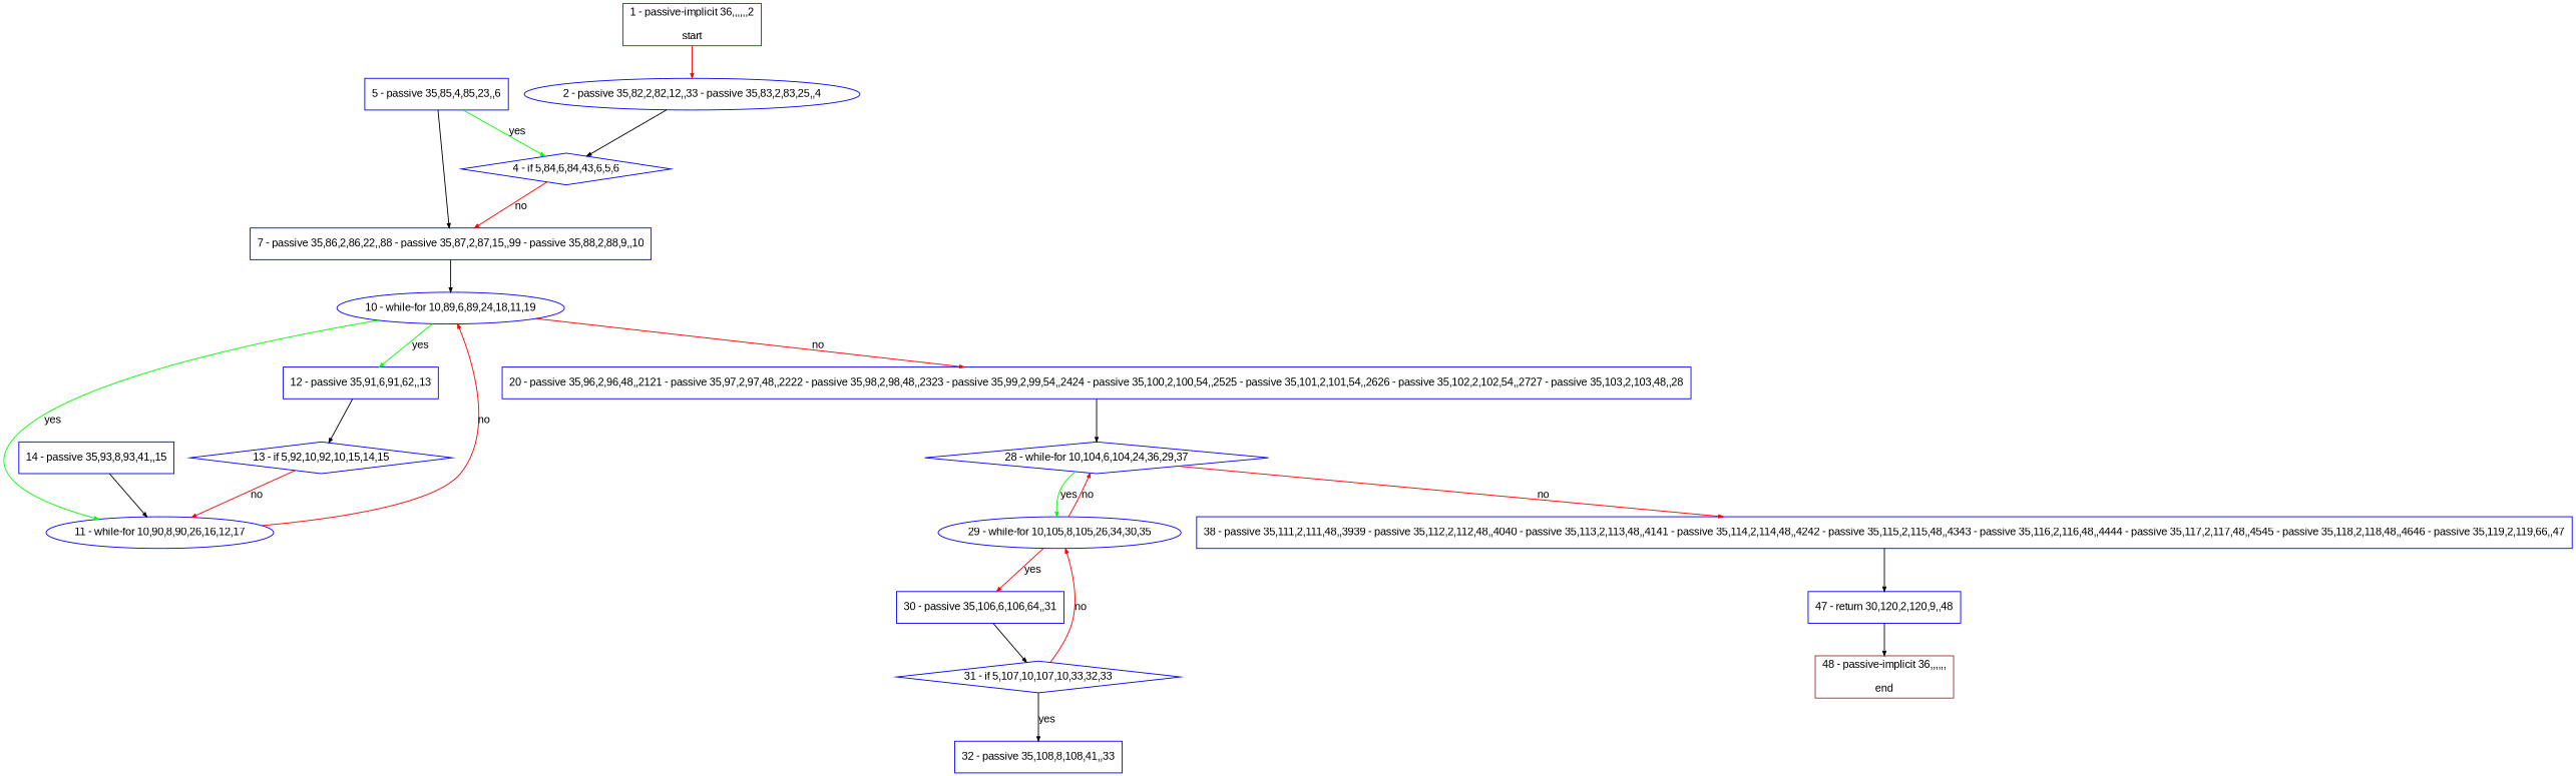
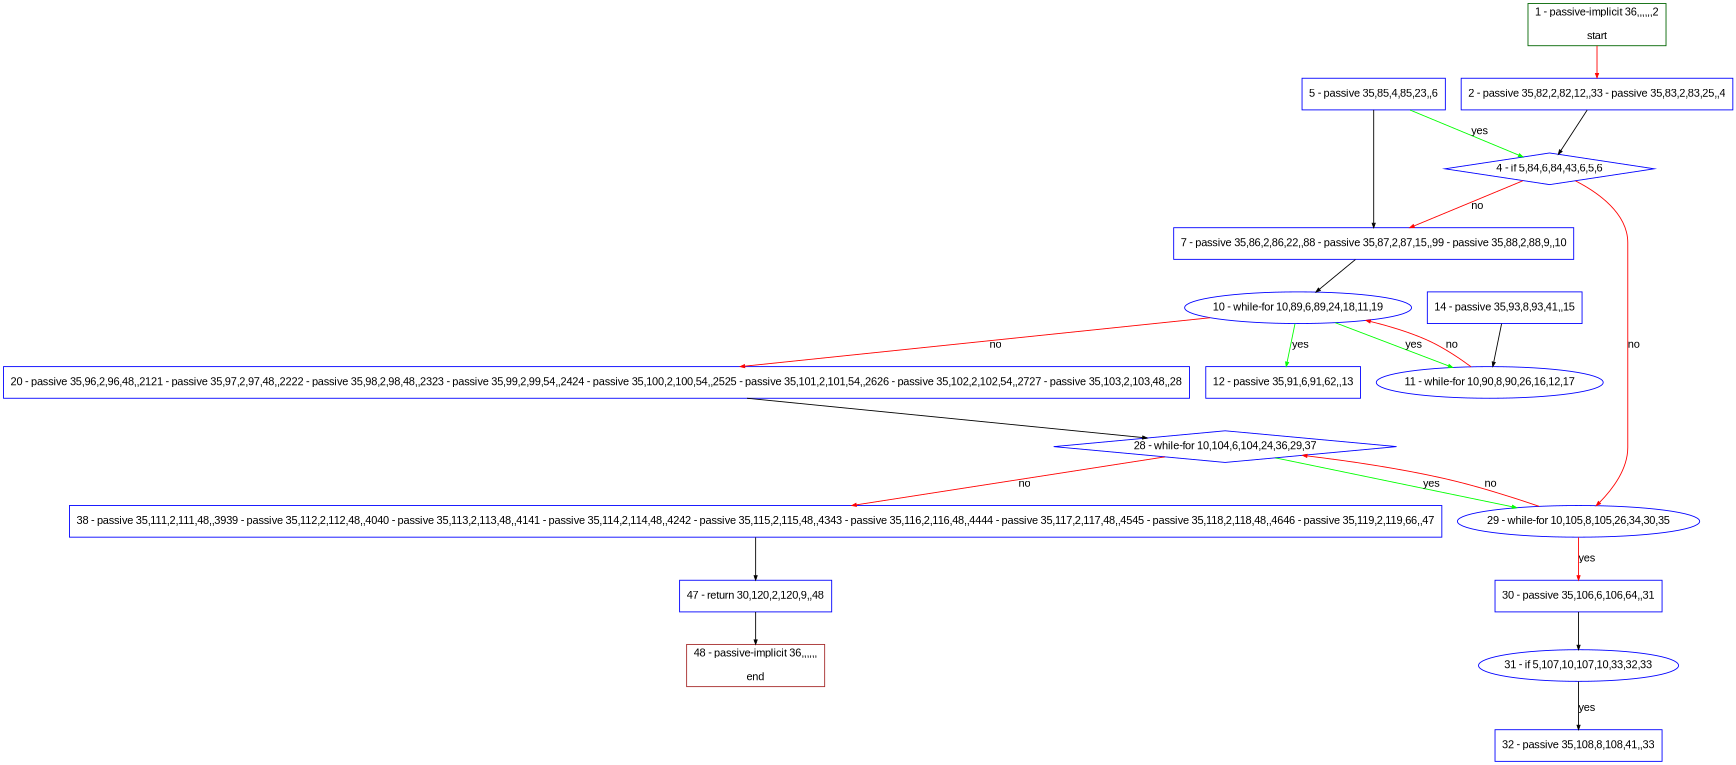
  digraph {
    bgcolor=white
    compound=true
    fillcolor="#FFFFCC"
    fontname=Arial
    fontsize=12
    pack=true
    packmode=clust
    style="rounded,filled"
    node [color="#0000ff" compound=true fillcolor="#ffffff" fixedsize=false fontname=Arial fontsize=12 node_initialized=no shape=box style=filled]
    edge [arrowhead=normal arrowsize=0.5 arrowtail=none color="#000000" compound=true dir=forward fontcolor=black fontname=Arial fontsize=12]
-   n1 [label="2 - passive 35,82,2,82,12,,33 - passive 35,83,2,83,25,,4" shape=ellipse]
+   n1 [label="2 - passive 35,82,2,82,12,,33 - passive 35,83,2,83,25,,4"]
    n2 [label="4 - if 5,84,6,84,43,6,5,6" shape=diamond]
    n3 [label="7 - passive 35,86,2,86,22,,88 - passive 35,87,2,87,15,,99 - passive 35,88,2,88,9,,10"]
    n4 [color="#006400" label="1 - passive-implicit 36,,,,,,2\n\nstart"]
    n5 [label="5 - passive 35,85,4,85,23,,6"]
    n6 [label="10 - while-for 10,89,6,89,24,18,11,19" shape=oval]
    n7 [label="11 - while-for 10,90,8,90,26,16,12,17" shape=oval]
    n8 [label="20 - passive 35,96,2,96,48,,2121 - passive 35,97,2,97,48,,2222 - passive 35,98,2,98,48,,2323 - passive 35,99,2,99,54,,2424 - passive 35,100,2,100,54,,2525 - passive 35,101,2,101,54,,2626 - passive 35,102,2,102,54,,2727 - passive 35,103,2,103,48,,28"]
    n9 [label="12 - passive 35,91,6,91,62,,13"]
    n10 [label="28 - while-for 10,104,6,104,24,36,29,37" shape=diamond]
-   n11 [label="13 - if 5,92,10,92,10,15,14,15" shape=diamond]
    n12 [label="29 - while-for 10,105,8,105,26,34,30,35" shape=oval]
    n13 [label="38 - passive 35,111,2,111,48,,3939 - passive 35,112,2,112,48,,4040 - passive 35,113,2,113,48,,4141 - passive 35,114,2,114,48,,4242 - passive 35,115,2,115,48,,4343 - passive 35,116,2,116,48,,4444 - passive 35,117,2,117,48,,4545 - passive 35,118,2,118,48,,4646 - passive 35,119,2,119,66,,47"]
    n14 [label="14 - passive 35,93,8,93,41,,15"]
    n15 [label="30 - passive 35,106,6,106,64,,31"]
    n16 [label="47 - return 30,120,2,120,9,,48"]
-   n17 [label="31 - if 5,107,10,107,10,33,32,33" shape=diamond]
+   n17 [label="31 - if 5,107,10,107,10,33,32,33" shape=ellipse]
    n18 [color="#a52a2a" label="48 - passive-implicit 36,,,,,,\n\nend"]
    n19 [label="32 - passive 35,108,8,108,41,,33"]
    n1 -> n2
    n2 -> n3 [color="#ff0000" label=no]
    n3 -> n6
    n4 -> n1 [color="#ff0000"]
    n5 -> n2 [color="#00ff00" label=yes]
    n5 -> n3
    n6 -> n7 [color="#00ff00" label=yes]
    n6 -> n8 [color="#ff0000" label=no]
    n6 -> n9 [color="#00ff00" label=yes]
    n7 -> n6 [color="#ff0000" label=no]
    n8 -> n10
-   n9 -> n11
    n10 -> n12 [color="#00ff00" label=yes]
    n10 -> n13 [color="#ff0000" label=no]
-   n11 -> n7 [color="#ff0000" label=no]
    n12 -> n10 [color="#ff0000" label=no]
    n12 -> n15 [color="#ff0000" label=yes]
    n13 -> n16
    n14 -> n7
    n15 -> n17
    n16 -> n18
-   n17 -> n12 [color="#ff0000" label=no]
+   n2 -> n12 [color="#ff0000" label=no]
    n17 -> n19 [label=yes]
  }
